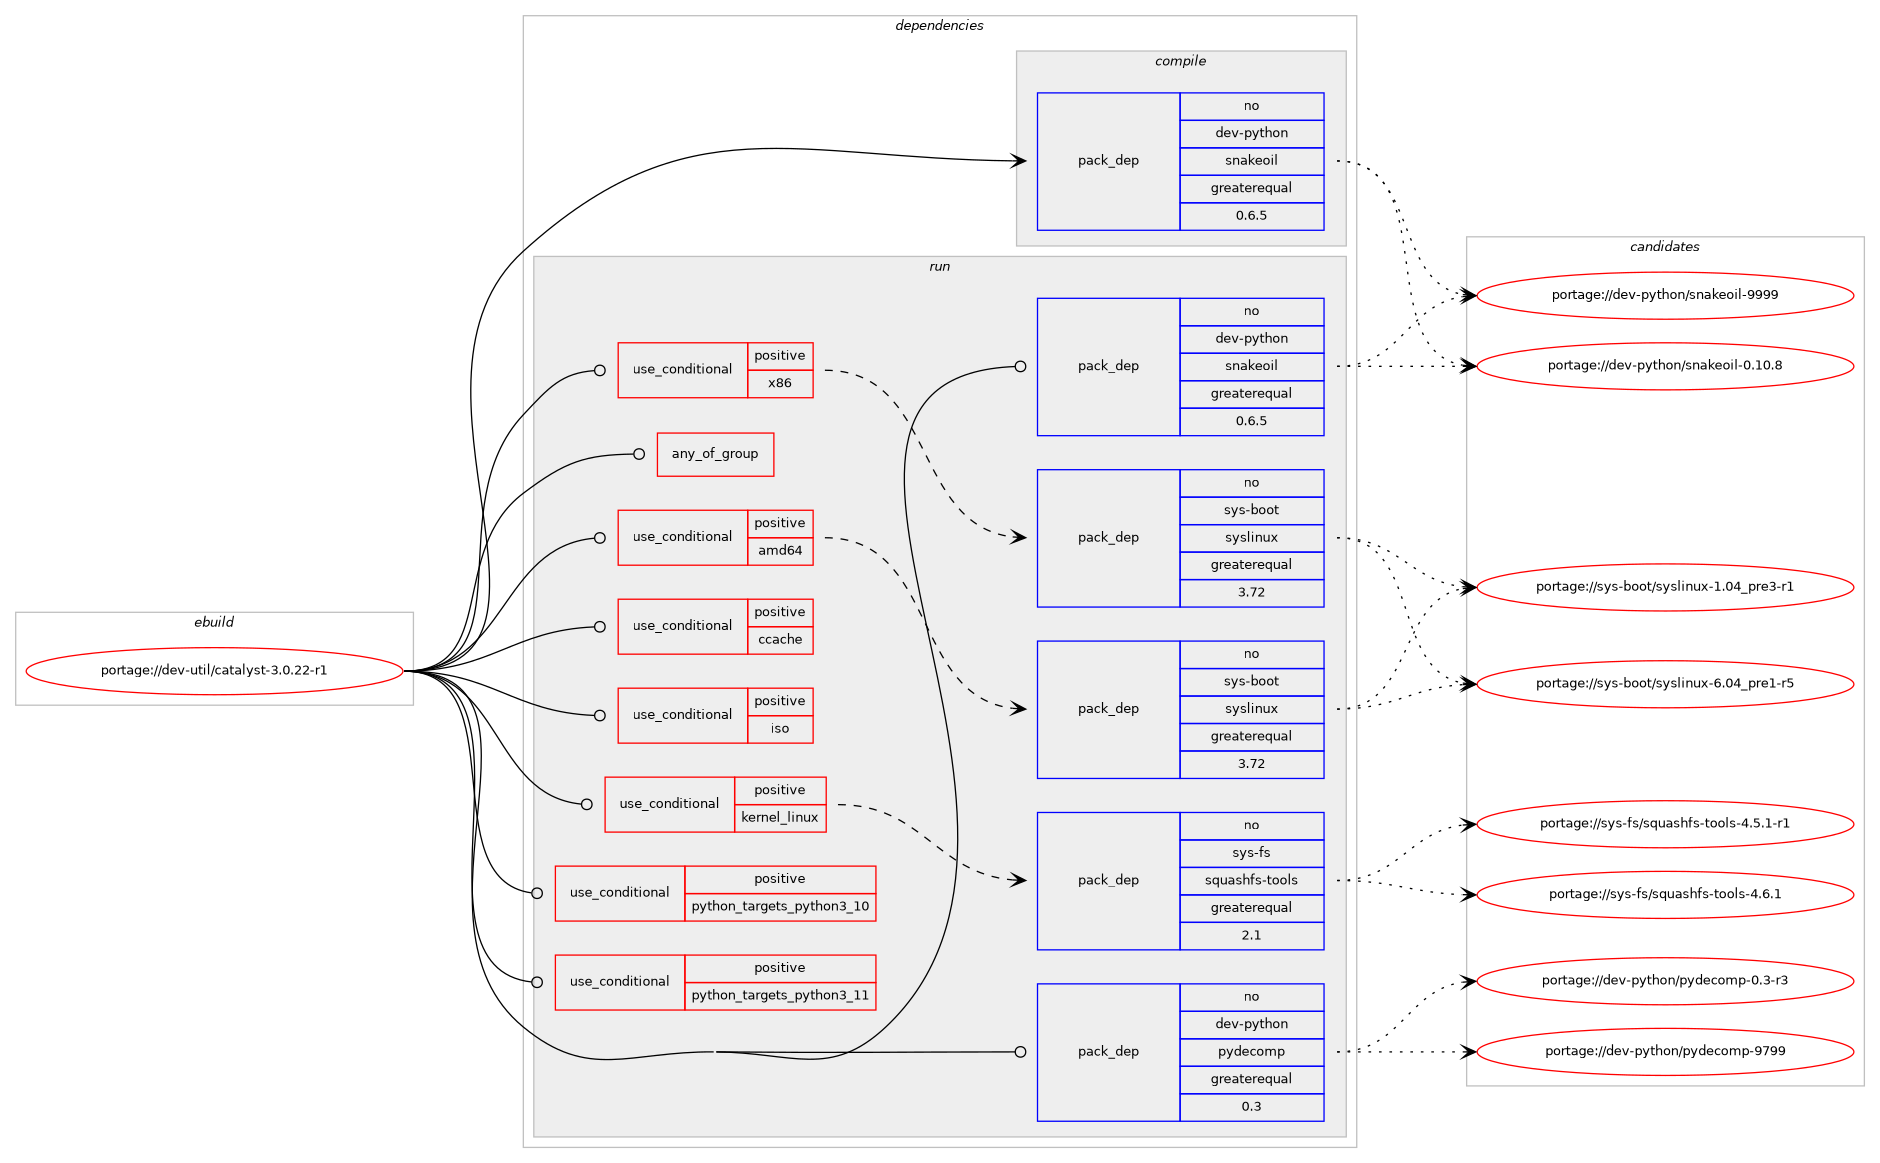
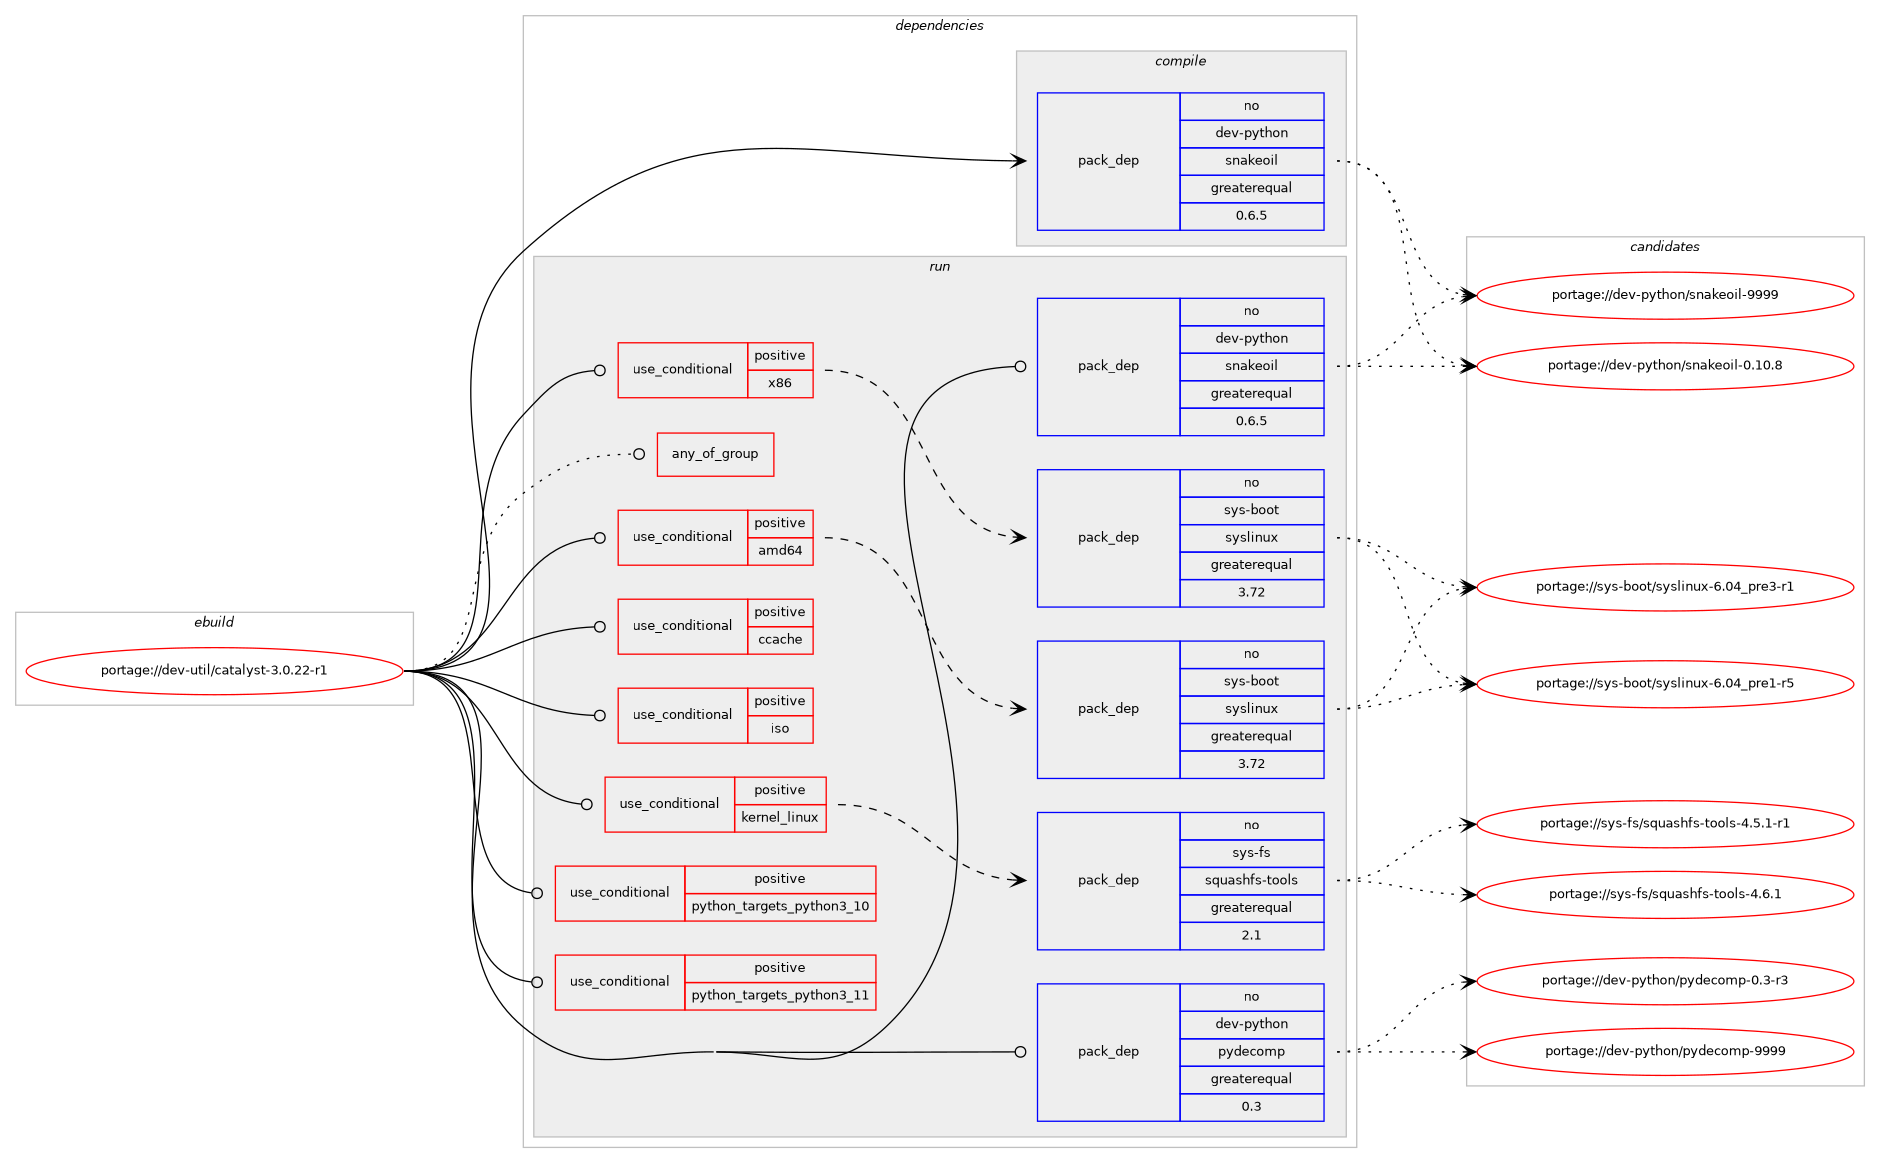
  digraph {
    compound=true
    concentrate=true
    fontname=Helvetica
    fontsize=10
    newrank=true
    rankdir=LR
    ranksep=1.5
    node [color=red fontname=Helvetica fontsize=10 shape=none]
    edge [arrowhead=vee headport=w style=dotted tailport=e weight=20]
    n1 [label="portage://dev-util/catalyst-3.0.22-r1" width=4 shape=""]
    n2 [color=blue label=<<TABLE BORDER="0" CELLBORDER="1" CELLSPACING="0" CELLPADDING="4" WIDTH="220"><TR><TD ROWSPAN="6" CELLPADDING="30">pack_dep</TD></TR><TR><TD WIDTH="110">no</TD></TR><TR><TD>dev-python</TD></TR><TR><TD>snakeoil</TD></TR><TR><TD>greaterequal</TD></TR><TR><TD>0.6.5</TD></TR></TABLE>>]
    n3 [label=<<TABLE BORDER="0" CELLBORDER="1" CELLSPACING="0" CELLPADDING="4"><TR><TD CELLPADDING="10">any_of_group</TD></TR></TABLE>>]
    n4 [color=blue label=<<TABLE BORDER="0" CELLBORDER="1" CELLSPACING="0" CELLPADDING="4" WIDTH="220"><TR><TD ROWSPAN="6" CELLPADDING="30">pack_dep</TD></TR><TR><TD WIDTH="110">no</TD></TR><TR><TD>sys-boot</TD></TR><TR><TD>syslinux</TD></TR><TR><TD>greaterequal</TD></TR><TR><TD>3.72</TD></TR></TABLE>>]
    n5 [label=<<TABLE BORDER="0" CELLBORDER="1" CELLSPACING="0" CELLPADDING="4"><TR><TD ROWSPAN="3" CELLPADDING="10">use_conditional</TD></TR><TR><TD>positive</TD></TR><TR><TD>amd64</TD></TR></TABLE>>]
    n6 [label=<<TABLE BORDER="0" CELLBORDER="1" CELLSPACING="0" CELLPADDING="4"><TR><TD ROWSPAN="3" CELLPADDING="10">use_conditional</TD></TR><TR><TD>positive</TD></TR><TR><TD>ccache</TD></TR></TABLE>>]
    n7 [label=<<TABLE BORDER="0" CELLBORDER="1" CELLSPACING="0" CELLPADDING="4"><TR><TD ROWSPAN="3" CELLPADDING="10">use_conditional</TD></TR><TR><TD>positive</TD></TR><TR><TD>iso</TD></TR></TABLE>>]
    n8 [color=blue label=<<TABLE BORDER="0" CELLBORDER="1" CELLSPACING="0" CELLPADDING="4" WIDTH="220"><TR><TD ROWSPAN="6" CELLPADDING="30">pack_dep</TD></TR><TR><TD WIDTH="110">no</TD></TR><TR><TD>sys-fs</TD></TR><TR><TD>squashfs-tools</TD></TR><TR><TD>greaterequal</TD></TR><TR><TD>2.1</TD></TR></TABLE>>]
    n9 [label=<<TABLE BORDER="0" CELLBORDER="1" CELLSPACING="0" CELLPADDING="4"><TR><TD ROWSPAN="3" CELLPADDING="10">use_conditional</TD></TR><TR><TD>positive</TD></TR><TR><TD>kernel_linux</TD></TR></TABLE>>]
    n10 [label=<<TABLE BORDER="0" CELLBORDER="1" CELLSPACING="0" CELLPADDING="4"><TR><TD ROWSPAN="3" CELLPADDING="10">use_conditional</TD></TR><TR><TD>positive</TD></TR><TR><TD>python_targets_python3_10</TD></TR></TABLE>>]
    n11 [label=<<TABLE BORDER="0" CELLBORDER="1" CELLSPACING="0" CELLPADDING="4"><TR><TD ROWSPAN="3" CELLPADDING="10">use_conditional</TD></TR><TR><TD>positive</TD></TR><TR><TD>python_targets_python3_11</TD></TR></TABLE>>]
    n12 [color=blue label=<<TABLE BORDER="0" CELLBORDER="1" CELLSPACING="0" CELLPADDING="4" WIDTH="220"><TR><TD ROWSPAN="6" CELLPADDING="30">pack_dep</TD></TR><TR><TD WIDTH="110">no</TD></TR><TR><TD>sys-boot</TD></TR><TR><TD>syslinux</TD></TR><TR><TD>greaterequal</TD></TR><TR><TD>3.72</TD></TR></TABLE>>]
    n13 [label=<<TABLE BORDER="0" CELLBORDER="1" CELLSPACING="0" CELLPADDING="4"><TR><TD ROWSPAN="3" CELLPADDING="10">use_conditional</TD></TR><TR><TD>positive</TD></TR><TR><TD>x86</TD></TR></TABLE>>]
    n14 [color=blue label=<<TABLE BORDER="0" CELLBORDER="1" CELLSPACING="0" CELLPADDING="4" WIDTH="220"><TR><TD ROWSPAN="6" CELLPADDING="30">pack_dep</TD></TR><TR><TD WIDTH="110">no</TD></TR><TR><TD>dev-python</TD></TR><TR><TD>pydecomp</TD></TR><TR><TD>greaterequal</TD></TR><TR><TD>0.3</TD></TR></TABLE>>]
    n15 [color=blue label=<<TABLE BORDER="0" CELLBORDER="1" CELLSPACING="0" CELLPADDING="4" WIDTH="220"><TR><TD ROWSPAN="6" CELLPADDING="30">pack_dep</TD></TR><TR><TD WIDTH="110">no</TD></TR><TR><TD>dev-python</TD></TR><TR><TD>snakeoil</TD></TR><TR><TD>greaterequal</TD></TR><TR><TD>0.6.5</TD></TR></TABLE>>]
    n16 [label="portage://dev-python/snakeoil-0.10.8" width=4 shape=""]
    n17 [label="portage://dev-python/snakeoil-9999" width=4 shape=""]
    n18 [label="portage://sys-boot/syslinux-6.04_pre1-r5" width=4 shape=""]
-   n19 [label="portage://sys-boot/syslinux-1.04_pre3-r1" width=4 shape=""]
+   n19 [label="portage://sys-boot/syslinux-6.04_pre3-r1" width=4 shape=""]
    n20 [label="portage://sys-fs/squashfs-tools-4.5.1-r1" width=4 shape=""]
    n21 [label="portage://sys-fs/squashfs-tools-4.6.1" width=4 shape=""]
    n22 [label="portage://dev-python/pydecomp-0.3-r3" width=4 shape=""]
-   n23 [label="portage://dev-python/pydecomp-9799" width=4 shape=""]
+   n23 [label="portage://dev-python/pydecomp-9999" width=4 shape=""]
    subgraph cluster_1 {
      color=gray
      label=<<i>ebuild</i>>
      rank=same
      n1
    }
    subgraph cluster_2 {
      color=gray
      label=<<i>dependencies</i>>
      subgraph cluster_3 {
        color=gray
        fillcolor="#eeeeee"
        label=<<i>compile</i>>
        style=filled
        subgraph sub_4 {
          color=gray
          fillcolor="#eeeeee"
          label=<<i>compile</i>>
          style=filled
          n2
        }
      }
      subgraph cluster_5 {
        color=gray
        fillcolor="#eeeeee"
        label=<<i>compile and run</i>>
        style=filled
      }
      subgraph cluster_6 {
        color=gray
        fillcolor="#eeeeee"
        label=<<i>run</i>>
        style=filled
        subgraph sub_7 {
          color=gray
          fillcolor="#eeeeee"
          label=<<i>run</i>>
          style=filled
          n3
        }
        subgraph sub_8 {
          color=gray
          fillcolor="#eeeeee"
          label=<<i>run</i>>
          style=filled
          n5
          subgraph sub_9 {
            color=gray
            fillcolor="#eeeeee"
            label=<<i>run</i>>
            style=filled
            n4
          }
        }
        subgraph sub_10 {
          color=gray
          fillcolor="#eeeeee"
          label=<<i>run</i>>
          style=filled
          n6
        }
        subgraph sub_11 {
          color=gray
          fillcolor="#eeeeee"
          label=<<i>run</i>>
          style=filled
          n7
        }
        subgraph sub_12 {
          color=gray
          fillcolor="#eeeeee"
          label=<<i>run</i>>
          style=filled
          n9
          subgraph sub_13 {
            color=gray
            fillcolor="#eeeeee"
            label=<<i>run</i>>
            style=filled
            n8
          }
        }
        subgraph sub_14 {
          color=gray
          fillcolor="#eeeeee"
          label=<<i>run</i>>
          style=filled
          n10
        }
        subgraph sub_15 {
          color=gray
          fillcolor="#eeeeee"
          label=<<i>run</i>>
          style=filled
          n11
        }
        subgraph sub_16 {
          color=gray
          fillcolor="#eeeeee"
          label=<<i>run</i>>
          style=filled
          n13
          subgraph sub_17 {
            color=gray
            fillcolor="#eeeeee"
            label=<<i>run</i>>
            style=filled
            n12
          }
        }
        subgraph sub_18 {
          color=gray
          fillcolor="#eeeeee"
          label=<<i>run</i>>
          style=filled
          n14
        }
        subgraph sub_19 {
          color=gray
          fillcolor="#eeeeee"
          label=<<i>run</i>>
          style=filled
          n15
        }
      }
    }
    subgraph cluster_20 {
      color=gray
      label=<<i>candidates</i>>
      rank=same
      subgraph sub_21 {
        color=black
        label=<<i>candidates</i>>
        nodesep=1
        rank=same
        n16
        n17
      }
      subgraph sub_22 {
        color=black
        label=<<i>candidates</i>>
        nodesep=1
        rank=same
        n18
        n19
      }
      subgraph sub_23 {
        color=black
        label=<<i>candidates</i>>
        nodesep=1
        rank=same
        n20
        n21
      }
      subgraph sub_24 {
        color=black
        label=<<i>candidates</i>>
        nodesep=1
        rank=same
        n18
        n19
      }
      subgraph sub_25 {
        color=black
        label=<<i>candidates</i>>
        nodesep=1
        rank=same
        n22
        n23
      }
      subgraph sub_26 {
        color=black
        label=<<i>candidates</i>>
        nodesep=1
        rank=same
        n16
        n17
      }
    }
    n1 -> n2 [style=solid]
-   n1 -> n3 [arrowhead=odot style=solid]
+   n1 -> n3 [arrowhead=odot]
    n1 -> n5 [arrowhead=odot style=solid]
    n1 -> n6 [arrowhead=odot style=solid]
    n1 -> n7 [arrowhead=odot style=solid]
    n1 -> n9 [arrowhead=odot style=solid]
    n1 -> n10 [arrowhead=odot style=solid]
    n1 -> n11 [arrowhead=odot style=solid]
    n1 -> n13 [arrowhead=odot style=solid]
    n1 -> n14 [arrowhead=odot style=solid]
    n1 -> n15 [arrowhead=odot style=solid]
    n2 -> n16 [weight=100]
    n2 -> n17 [weight=100]
    n4 -> n18 [weight=100]
    n4 -> n19 [weight=100]
    n5 -> n4 [style=dashed]
    n8 -> n20 [weight=100]
    n8 -> n21 [weight=100]
    n9 -> n8 [style=dashed]
    n12 -> n18 [weight=100]
    n12 -> n19 [weight=100]
    n13 -> n12 [style=dashed]
    n14 -> n22 [weight=100]
    n14 -> n23 [weight=100]
    n15 -> n16 [weight=100]
    n15 -> n17 [weight=100]
  }
